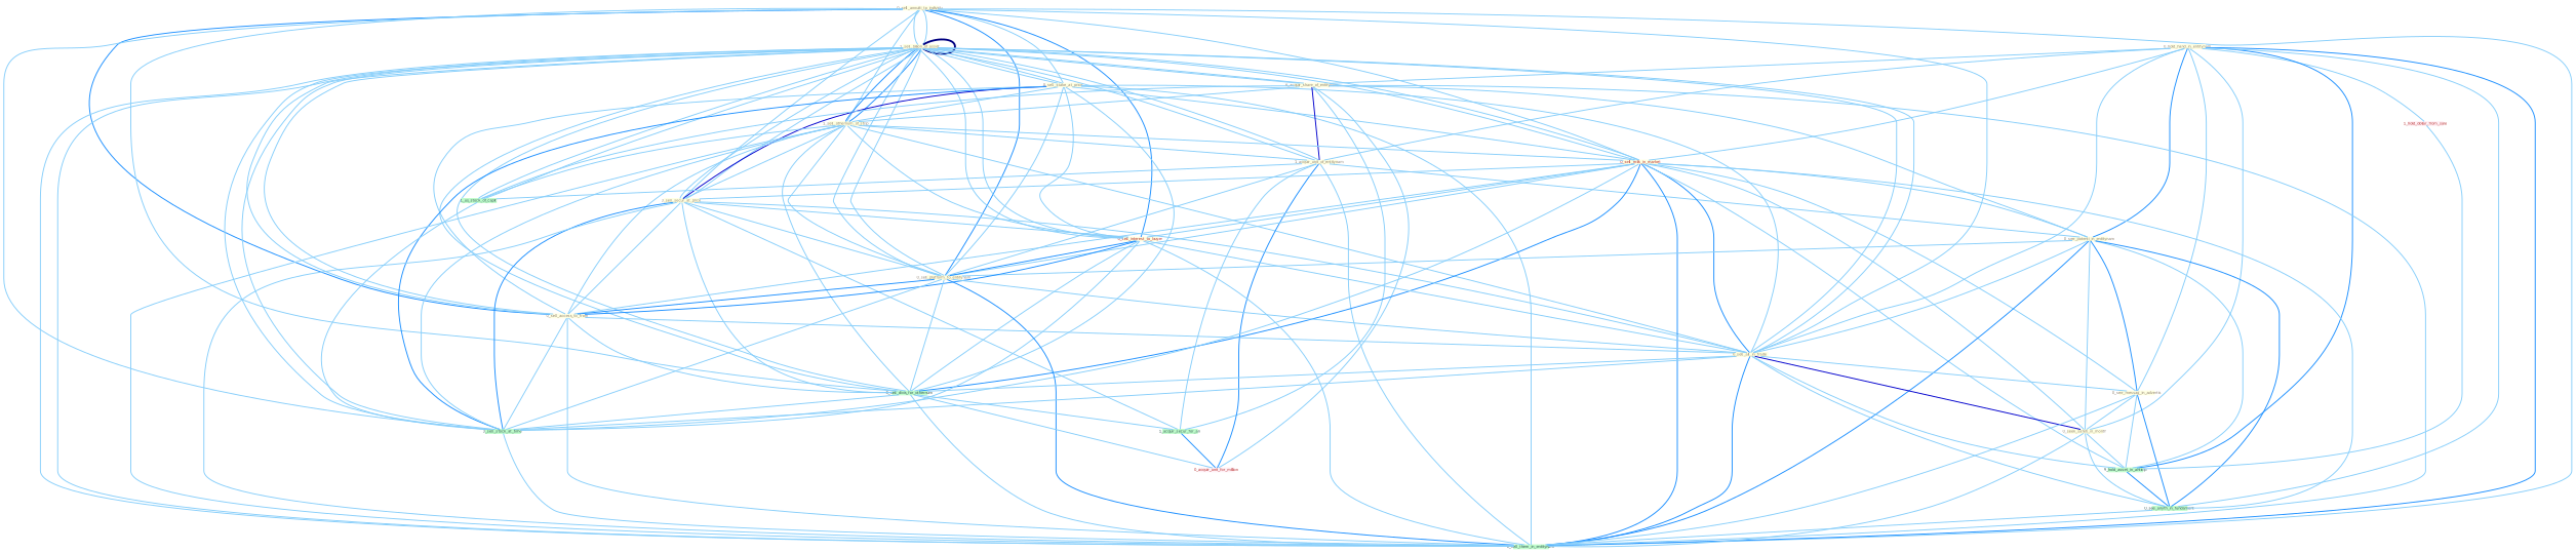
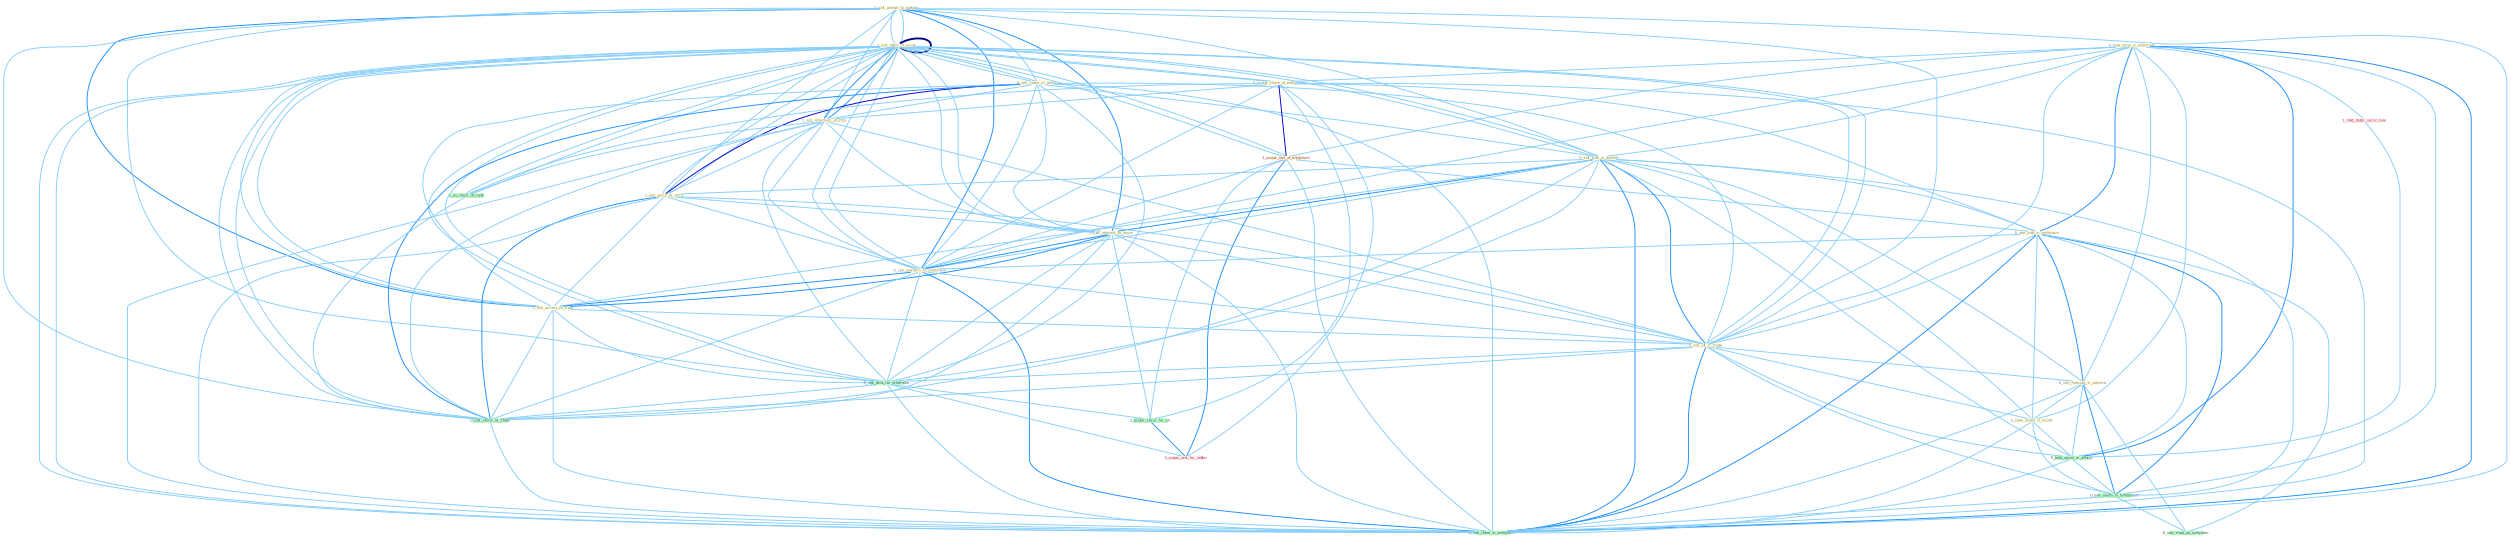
  graph {
    fontname="IBM Plex Sans"
    node [color="#ffffe0" fixedsize=true fontcolor="#8b7d6b" fontname="IBM Plex Sans" fontsize=4 shape=polygon style=filled]
    edge [color="#87cefa" fontname="IBM Plex Sans" w=1]
    "0_sell_annuiti_to_individu " [height=.06 width=.5]
    "1_sell_billion_of_asset " [height=.06 width=.5]
    "0_sell_stake_at_price " [height=.06 width=.5]
    "0_hold_hand_in_entitynam " [height=.06 width=.5]
    n5 [height=.06 label="6_acquir_share_of_entitynam" width=.5]
    "1_sell_othernum_of_strip " [height=.06 width=.5]
-   "1_acquir_unit_of_entitynam " [height=.06 width=.5]
-   "0_sell_milk_in_market " [fontcolor="#b22222" height=.06 width=.5]
+   "1_acquir_unit_of_entitynam " [fontcolor="#b22222" height=.06 width=.5]
+   "0_sell_milk_in_market " [height=.06 width=.5]
    "0_sell_secur_at_price " [height=.06 width=.5]
-   "0_see_potenti_in_entitynam " [height=.06 width=.5]
-   "0_sell_interest_to_buyer " [fontcolor="#b22222" height=.06 width=.5]
+   "0_see_potenti_in_entitynam " [height=.06 width=.5 label="0_see_hold_in_entitynam"]
+   "0_sell_interest_to_buyer " [height=.06 width=.5]
    "0_sell_platform_to_entitynam " [height=.06 width=.5]
    n13 [height=.06 label="0_sell_access_to_from" width=.5]
    "0_sell_all_in_trade " [height=.06 width=.5]
    "0_see_messag_in_advertis " [height=.06 width=.5]
    "0_seek_safeti_in_month " [height=.06 width=.5]
-   "1_hold_dollar_from_sale " [color="#fff0f5" fontcolor="#b22222" height=.06 width=.5]
-   "0_acquir_unit_for_million " [color="#fff0f5" fontcolor="#b22222" height=.06 width=.5]
+   "1_hold_dollar_from_sale " [color="#fff0f5" fontcolor="#b22222" height=.06 width=.5 label="1_hold_dollar_secur_sale"]
+   "0_acquir_unit_for_million " [color="#fff0f5" fontcolor="#b22222" height=.06 width=.5 label="4_acquir_unit_for_million"]
    "0_sell_divis_for_othernum " [color="#BDFCC9" fontcolor="#2f4f4f" height=.06 width=.5]
-   "0_sell_stock_at_time " [color="#BDFCC9" fontcolor="#2f4f4f" height=.06 width=.5]
+   "0_sell_stock_at_time " [color="#BDFCC9" fontcolor="#2f4f4f" height=.06 width=.5 label="0_sell_stock_at_stake"]
    "0_sell_them_in_entitynam " [color="#BDFCC9" fontcolor="#2f4f4f" height=.06 width=.5]
    "1_us_stock_of_capit " [color="#BDFCC9" fontcolor="#2f4f4f" height=.06 width=.5]
    n23 [color="#BDFCC9" fontcolor="#2f4f4f" height=.06 label="9_hold_asset_in_anticip" width=.5]
    "0_see_anyth_in_fundament " [color="#BDFCC9" fontcolor="#2f4f4f" height=.06 width=.5]
    "1_acquir_secur_for_an " [color="#BDFCC9" fontcolor="#2f4f4f" height=.06 width=.5]
+   "0_see_shop_as_symptom " [color="#BDFCC9" fontcolor="#2f4f4f" height=.06 width=.5]
    subgraph sub_1 {
      "0_sell_annuiti_to_individu "
      "1_sell_billion_of_asset "
      "0_sell_stake_at_price "
      "0_hold_hand_in_entitynam "
      n5
      "1_sell_othernum_of_strip "
      "1_acquir_unit_of_entitynam "
      "0_sell_milk_in_market "
      "0_sell_secur_at_price "
      "0_see_potenti_in_entitynam "
      "0_sell_interest_to_buyer "
      "0_sell_platform_to_entitynam "
      n13
      "0_sell_all_in_trade "
      "0_see_messag_in_advertis "
      "0_seek_safeti_in_month "
    }
    subgraph sub_2 {
      "1_hold_dollar_from_sale "
      "0_acquir_unit_for_million "
    }
    "0_sell_annuiti_to_individu " -- "1_sell_billion_of_asset "
    "0_sell_annuiti_to_individu " -- "1_sell_billion_of_asset "
    "0_sell_annuiti_to_individu " -- "0_sell_stake_at_price "
    "0_sell_annuiti_to_individu " -- "1_sell_othernum_of_strip "
    "0_sell_annuiti_to_individu " -- "0_sell_milk_in_market "
    "0_sell_annuiti_to_individu " -- "0_sell_secur_at_price "
    "0_sell_annuiti_to_individu " -- "0_sell_interest_to_buyer " [color="#1e90ff" w=2]
    "0_sell_annuiti_to_individu " -- "0_sell_platform_to_entitynam " [color="#1e90ff" w=2]
    "0_sell_annuiti_to_individu " -- n13 [color="#1e90ff" w=2]
    "0_sell_annuiti_to_individu " -- "0_sell_all_in_trade "
    "0_sell_annuiti_to_individu " -- "0_sell_divis_for_othernum "
    "0_sell_annuiti_to_individu " -- "0_sell_stock_at_time "
    "0_sell_annuiti_to_individu " -- "0_sell_them_in_entitynam "
    "1_sell_billion_of_asset " -- "1_sell_billion_of_asset " [color="#000080" style=bold w=4]
    "1_sell_billion_of_asset " -- "0_sell_stake_at_price "
    "1_sell_billion_of_asset " -- "0_sell_stake_at_price "
    "1_sell_billion_of_asset " -- n5
    "1_sell_billion_of_asset " -- n5
    "1_sell_billion_of_asset " -- "1_sell_othernum_of_strip " [color="#1e90ff" w=2]
    "1_sell_billion_of_asset " -- "1_sell_othernum_of_strip " [color="#1e90ff" w=2]
    "1_sell_billion_of_asset " -- "1_acquir_unit_of_entitynam "
    "1_sell_billion_of_asset " -- "1_acquir_unit_of_entitynam "
    "1_sell_billion_of_asset " -- "0_sell_milk_in_market "
    "1_sell_billion_of_asset " -- "0_sell_milk_in_market "
    "1_sell_billion_of_asset " -- "0_sell_secur_at_price "
    "1_sell_billion_of_asset " -- "0_sell_secur_at_price "
    "1_sell_billion_of_asset " -- "0_sell_interest_to_buyer "
    "1_sell_billion_of_asset " -- "0_sell_interest_to_buyer "
    "1_sell_billion_of_asset " -- "0_sell_platform_to_entitynam "
    "1_sell_billion_of_asset " -- "0_sell_platform_to_entitynam "
    "1_sell_billion_of_asset " -- n13
    "1_sell_billion_of_asset " -- n13
    "1_sell_billion_of_asset " -- "0_sell_all_in_trade "
    "1_sell_billion_of_asset " -- "0_sell_all_in_trade "
    "1_sell_billion_of_asset " -- "0_sell_divis_for_othernum "
    "1_sell_billion_of_asset " -- "0_sell_divis_for_othernum "
    "1_sell_billion_of_asset " -- "0_sell_stock_at_time "
    "1_sell_billion_of_asset " -- "0_sell_stock_at_time "
    "1_sell_billion_of_asset " -- "0_sell_them_in_entitynam "
    "1_sell_billion_of_asset " -- "0_sell_them_in_entitynam "
    "1_sell_billion_of_asset " -- "1_us_stock_of_capit "
    "1_sell_billion_of_asset " -- "1_us_stock_of_capit "
    "0_sell_stake_at_price " -- "1_sell_othernum_of_strip "
    "0_sell_stake_at_price " -- "0_sell_milk_in_market "
    "0_sell_stake_at_price " -- "0_sell_secur_at_price " [color="#0000cd" w=3]
    "0_sell_stake_at_price " -- "0_sell_interest_to_buyer "
    "0_sell_stake_at_price " -- "0_sell_platform_to_entitynam "
    "0_sell_stake_at_price " -- n13
    "0_sell_stake_at_price " -- "0_sell_all_in_trade "
    "0_sell_stake_at_price " -- "0_sell_divis_for_othernum "
    "0_sell_stake_at_price " -- "0_sell_stock_at_time " [color="#1e90ff" w=2]
    "0_sell_stake_at_price " -- "0_sell_them_in_entitynam "
    "0_hold_hand_in_entitynam " -- n5
    "0_hold_hand_in_entitynam " -- "1_acquir_unit_of_entitynam "
    "0_hold_hand_in_entitynam " -- "0_sell_milk_in_market "
    "0_hold_hand_in_entitynam " -- "0_see_potenti_in_entitynam " [color="#1e90ff" w=2]
+   "0_hold_hand_in_entitynam " -- "0_sell_platform_to_entitynam "
    "0_hold_hand_in_entitynam " -- "0_sell_all_in_trade "
    "0_hold_hand_in_entitynam " -- "0_see_messag_in_advertis "
    "0_hold_hand_in_entitynam " -- "0_seek_safeti_in_month "
    "0_hold_hand_in_entitynam " -- "1_hold_dollar_from_sale "
    "0_hold_hand_in_entitynam " -- "0_sell_them_in_entitynam " [color="#1e90ff" w=2]
    "0_hold_hand_in_entitynam " -- n23 [color="#1e90ff" w=2]
    "0_hold_hand_in_entitynam " -- "0_see_anyth_in_fundament "
    n5 -- "1_sell_othernum_of_strip "
    n5 -- "1_acquir_unit_of_entitynam " [color="#0000cd" w=3]
    n5 -- "0_see_potenti_in_entitynam "
+   n5 -- "0_sell_platform_to_entitynam "
    n5 -- "0_acquir_unit_for_million "
    n5 -- "0_sell_them_in_entitynam "
    n5 -- "1_us_stock_of_capit "
    n5 -- "1_acquir_secur_for_an "
-   "1_sell_othernum_of_strip " -- "1_acquir_unit_of_entitynam "
-   "1_sell_othernum_of_strip " -- "0_sell_milk_in_market "
    "1_sell_othernum_of_strip " -- "0_sell_secur_at_price "
    "1_sell_othernum_of_strip " -- "0_sell_interest_to_buyer "
    "1_sell_othernum_of_strip " -- "0_sell_platform_to_entitynam "
-   "1_sell_othernum_of_strip " -- n13
    "1_sell_othernum_of_strip " -- "0_sell_all_in_trade "
    "1_sell_othernum_of_strip " -- "0_sell_divis_for_othernum "
    "1_sell_othernum_of_strip " -- "0_sell_stock_at_time "
    "1_sell_othernum_of_strip " -- "0_sell_them_in_entitynam "
    "1_sell_othernum_of_strip " -- "1_us_stock_of_capit "
    "1_acquir_unit_of_entitynam " -- "0_see_potenti_in_entitynam "
    "1_acquir_unit_of_entitynam " -- "0_sell_platform_to_entitynam "
    "1_acquir_unit_of_entitynam " -- "0_acquir_unit_for_million " [color="#1e90ff" w=2]
    "1_acquir_unit_of_entitynam " -- "0_sell_them_in_entitynam "
-   "1_acquir_unit_of_entitynam " -- "1_us_stock_of_capit "
    "1_acquir_unit_of_entitynam " -- "1_acquir_secur_for_an "
    "0_sell_milk_in_market " -- "0_sell_secur_at_price "
    "0_sell_milk_in_market " -- "0_see_potenti_in_entitynam "
-   "0_sell_milk_in_market " -- "0_sell_interest_to_buyer "
+   "0_sell_milk_in_market " -- "0_sell_interest_to_buyer " [color="#1e90ff"]
    "0_sell_milk_in_market " -- "0_sell_platform_to_entitynam "
    "0_sell_milk_in_market " -- n13
    "0_sell_milk_in_market " -- "0_sell_all_in_trade " [color="#1e90ff" w=2]
    "0_sell_milk_in_market " -- "0_see_messag_in_advertis "
    "0_sell_milk_in_market " -- "0_seek_safeti_in_month "
-   "0_sell_milk_in_market " -- "0_sell_divis_for_othernum " [color="#1e90ff"]
+   "0_sell_milk_in_market " -- "0_sell_divis_for_othernum "
    "0_sell_milk_in_market " -- "0_sell_stock_at_time "
    "0_sell_milk_in_market " -- "0_sell_them_in_entitynam " [color="#1e90ff" w=2]
    "0_sell_milk_in_market " -- n23
    "0_sell_milk_in_market " -- "0_see_anyth_in_fundament "
    "0_sell_secur_at_price " -- "0_sell_interest_to_buyer "
    "0_sell_secur_at_price " -- "0_sell_platform_to_entitynam "
    "0_sell_secur_at_price " -- n13
    "0_sell_secur_at_price " -- "0_sell_all_in_trade "
-   "0_sell_secur_at_price " -- "0_sell_divis_for_othernum "
    "0_sell_secur_at_price " -- "0_sell_stock_at_time " [color="#1e90ff" w=2]
    "0_sell_secur_at_price " -- "0_sell_them_in_entitynam "
-   "0_sell_secur_at_price " -- "1_acquir_secur_for_an "
+   "0_sell_interest_to_buyer " -- "1_acquir_secur_for_an "
    "0_see_potenti_in_entitynam " -- "0_sell_platform_to_entitynam "
    "0_see_potenti_in_entitynam " -- "0_sell_all_in_trade "
    "0_see_potenti_in_entitynam " -- "0_see_messag_in_advertis " [color="#1e90ff" w=2]
    "0_see_potenti_in_entitynam " -- "0_seek_safeti_in_month "
    "0_see_potenti_in_entitynam " -- "0_sell_them_in_entitynam " [color="#1e90ff" w=2]
    "0_see_potenti_in_entitynam " -- n23
    "0_see_potenti_in_entitynam " -- "0_see_anyth_in_fundament " [color="#1e90ff" w=2]
+   "0_see_potenti_in_entitynam " -- "0_see_shop_as_symptom "
    "0_sell_interest_to_buyer " -- "0_sell_platform_to_entitynam " [color="#1e90ff" w=2]
    "0_sell_interest_to_buyer " -- n13 [color="#1e90ff" w=2]
    "0_sell_interest_to_buyer " -- "0_sell_all_in_trade "
    "0_sell_interest_to_buyer " -- "0_sell_divis_for_othernum "
    "0_sell_interest_to_buyer " -- "0_sell_stock_at_time "
    "0_sell_interest_to_buyer " -- "0_sell_them_in_entitynam "
    "0_sell_platform_to_entitynam " -- n13 [color="#1e90ff" w=2]
    "0_sell_platform_to_entitynam " -- "0_sell_all_in_trade "
    "0_sell_platform_to_entitynam " -- "0_sell_divis_for_othernum "
    "0_sell_platform_to_entitynam " -- "0_sell_stock_at_time "
    "0_sell_platform_to_entitynam " -- "0_sell_them_in_entitynam " [color="#1e90ff" w=2]
    n13 -- "0_sell_all_in_trade "
    n13 -- "0_sell_divis_for_othernum "
    n13 -- "0_sell_stock_at_time "
    n13 -- "0_sell_them_in_entitynam "
    "0_sell_all_in_trade " -- "0_see_messag_in_advertis "
-   "0_sell_all_in_trade " -- "0_seek_safeti_in_month " [color="#0000cd"]
+   "0_sell_all_in_trade " -- "0_seek_safeti_in_month "
    "0_sell_all_in_trade " -- "0_sell_divis_for_othernum "
    "0_sell_all_in_trade " -- "0_sell_stock_at_time "
    "0_sell_all_in_trade " -- "0_sell_them_in_entitynam " [color="#1e90ff" w=2]
    "0_sell_all_in_trade " -- n23
    "0_sell_all_in_trade " -- "0_see_anyth_in_fundament "
    "0_see_messag_in_advertis " -- "0_seek_safeti_in_month "
    "0_see_messag_in_advertis " -- "0_sell_them_in_entitynam "
    "0_see_messag_in_advertis " -- n23
    "0_see_messag_in_advertis " -- "0_see_anyth_in_fundament " [color="#1e90ff" w=2]
+   "0_see_messag_in_advertis " -- "0_see_shop_as_symptom "
    "0_seek_safeti_in_month " -- "0_sell_them_in_entitynam "
    "0_seek_safeti_in_month " -- n23
    "0_seek_safeti_in_month " -- "0_see_anyth_in_fundament "
    "1_hold_dollar_from_sale " -- n23
    "0_sell_divis_for_othernum " -- "0_acquir_unit_for_million "
    "0_sell_divis_for_othernum " -- "0_sell_stock_at_time "
    "0_sell_divis_for_othernum " -- "0_sell_them_in_entitynam "
    "0_sell_divis_for_othernum " -- "1_acquir_secur_for_an "
    "0_sell_stock_at_time " -- "0_sell_them_in_entitynam "
    "1_us_stock_of_capit " -- "0_sell_stock_at_time "
-   n23 -- "0_see_anyth_in_fundament " [color="#1e90ff"]
+   n23 -- "0_sell_them_in_entitynam "
+   n23 -- "0_see_anyth_in_fundament "
    "0_see_anyth_in_fundament " -- "0_sell_them_in_entitynam "
+   "0_see_anyth_in_fundament " -- "0_see_shop_as_symptom "
    "1_acquir_secur_for_an " -- "0_acquir_unit_for_million " [color="#1e90ff" w=2]
  }
